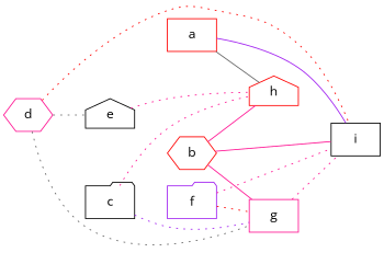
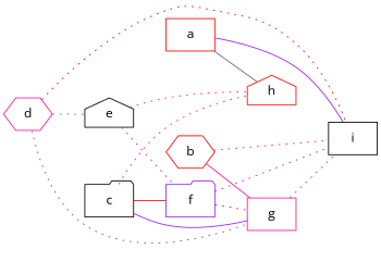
  graph {
    fontname="Open Sans"
    rankdir=LR
    node [color=red fontname="Open Sans" shape=box]
    edge [color=deeppink fontname="Open Sans" style=dotted]
    h [shape=house]
    a
    i [color=black]
    b [shape=hexagon]
    g [color=deeppink]
    c [color=black shape=folder]
    f [color=purple shape=folder]
    d [color=deeppink shape=hexagon]
    e [color=black shape=house]
    a -- h [color=gray40 style=""]
    a -- i [color=purple style=""]
-   b -- h [style=""]
-   b -- i [style=solid]
+   b -- i
    b -- g [style=""]
    g -- i
    c -- h
-   c -- g [color=purple]
-   f -- i
+   c -- g [color=purple style=""]
+   c -- f [color=red style=""]
+   f -- i [color=purple]
    f -- g [color=red]
    d -- i [color=red]
    d -- g [color=gray40]
    d -- e [color=gray40]
    e -- h
+   e -- f [color=purple]
  }
